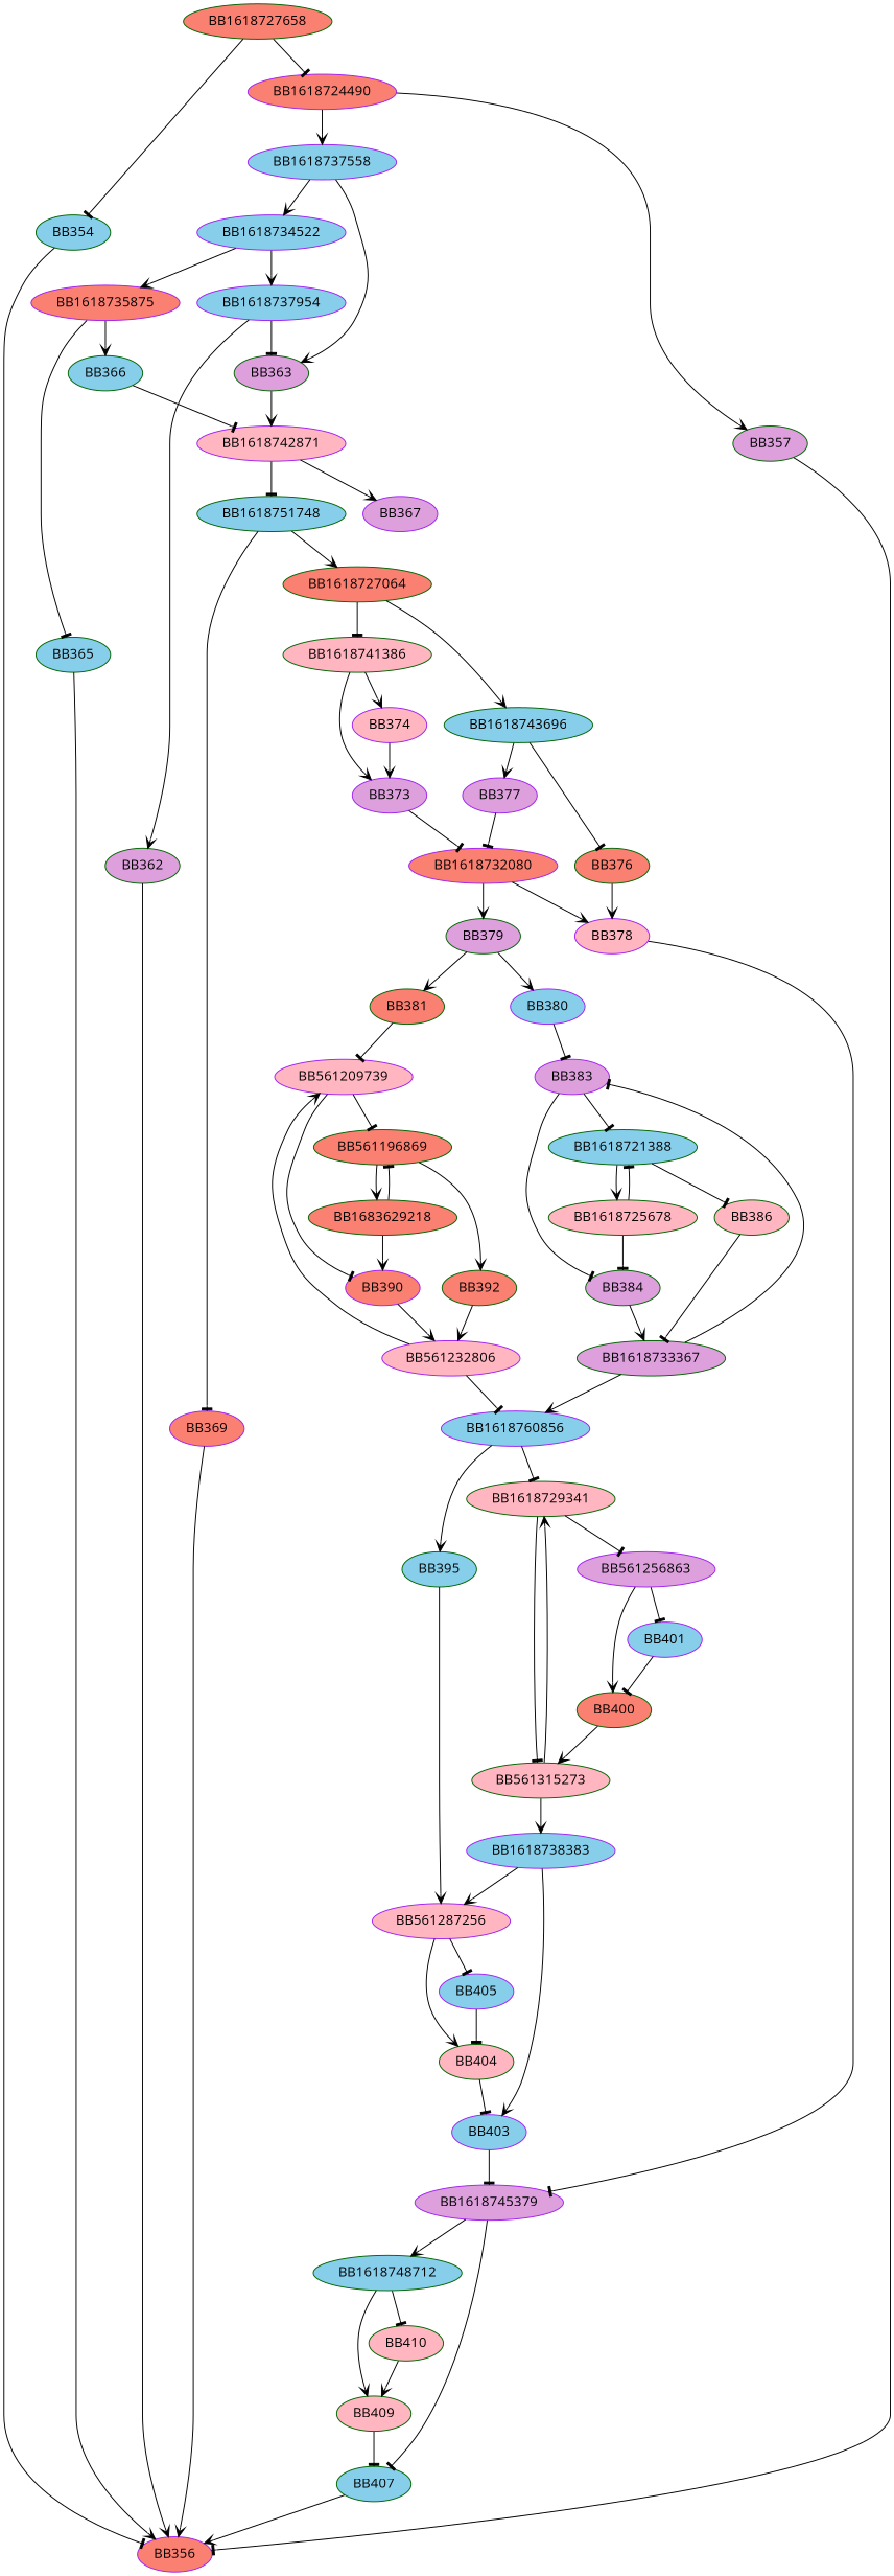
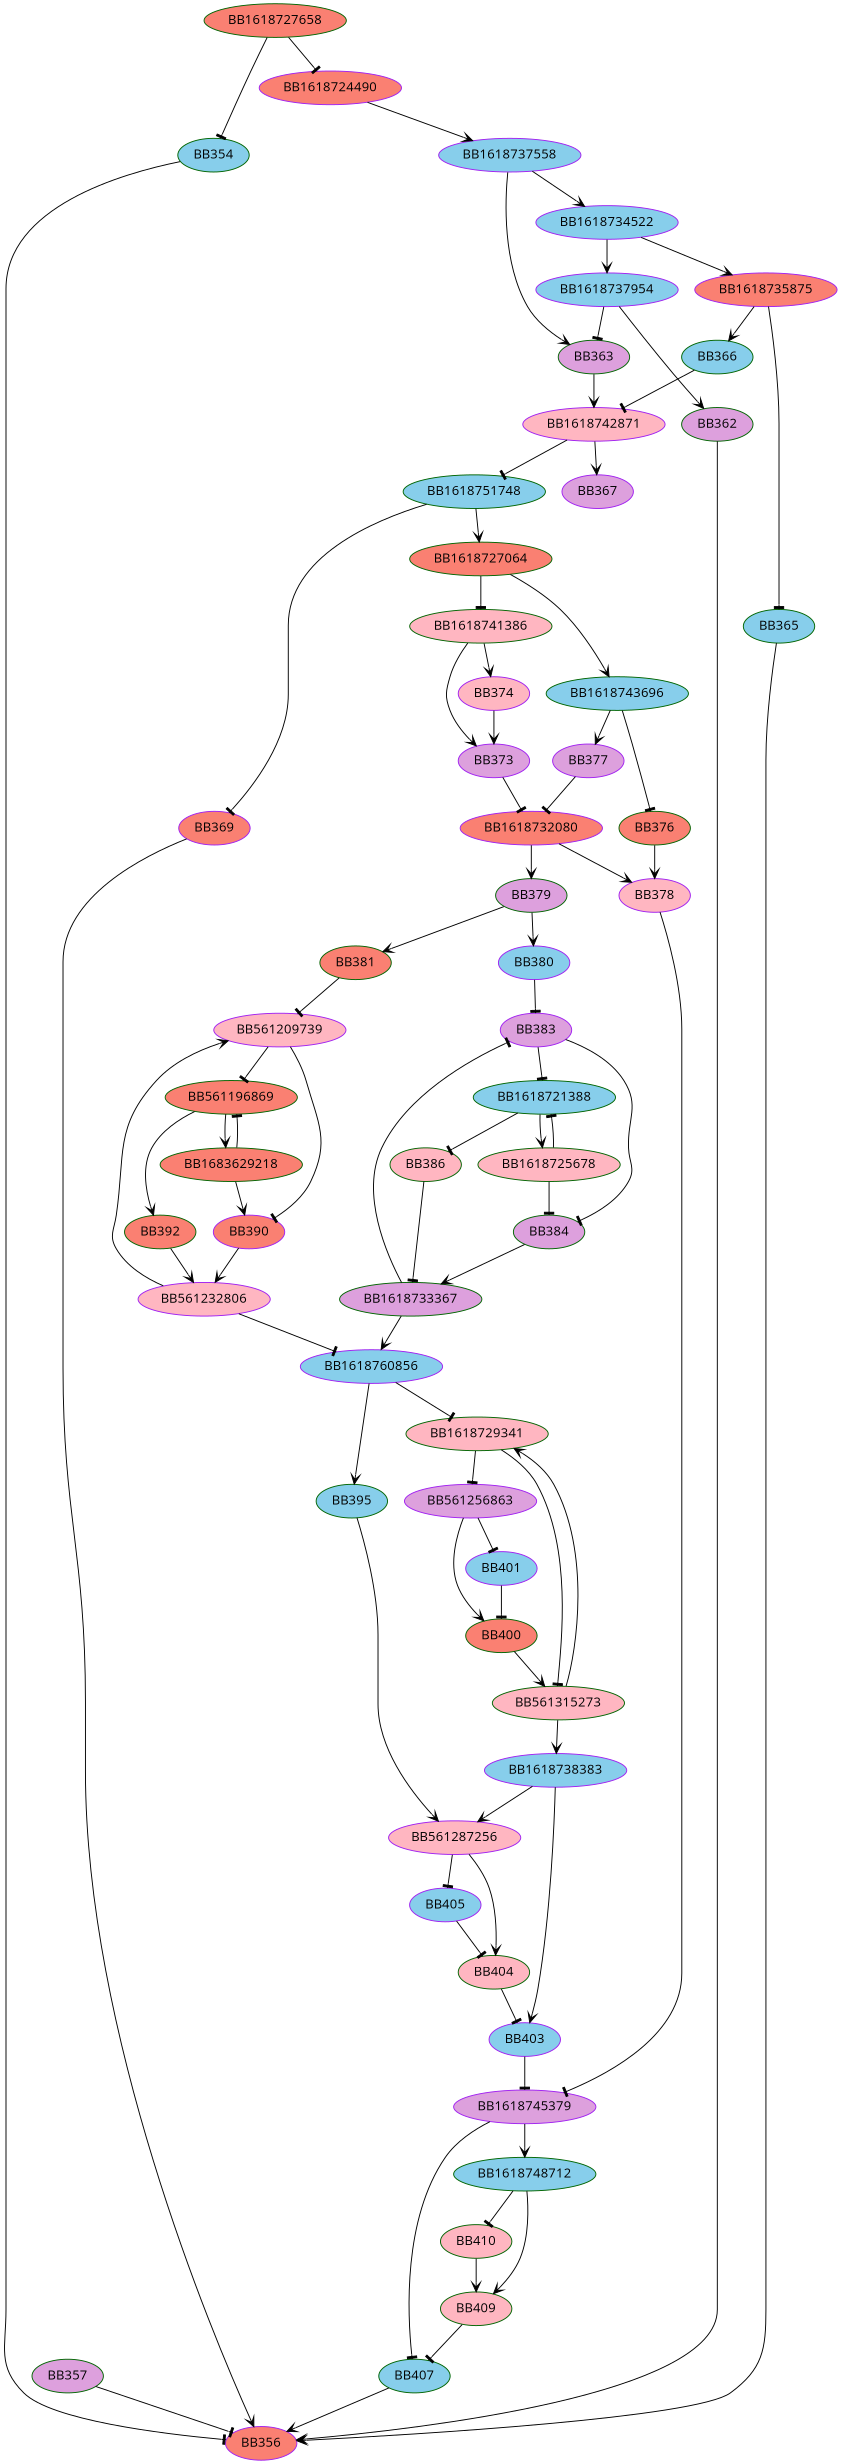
  digraph {
    fontname="Open Sans"
    node [color=darkgreen fillcolor=skyblue fontname="Open Sans" style=filled]
    edge [arrowhead=vee fontname="Open Sans"]
    BB1618727658 [fillcolor=salmon]
    BB354
    BB1618724490 [color=purple fillcolor=salmon]
    BB356 [color=purple fillcolor=salmon]
    BB357 [fillcolor=plum]
    BB1618737558 [color=purple]
    BB1618734522 [color=purple]
    BB363 [fillcolor=plum]
    BB1618737954 [color=purple]
    BB1618735875 [color=purple fillcolor=salmon]
    BB362 [fillcolor=plum]
    BB365
    BB366
    BB1618742871 [color=purple fillcolor=lightpink]
    BB367 [color=purple fillcolor=plum]
    BB1618751748
    BB369 [color=purple fillcolor=salmon]
    BB1618727064 [fillcolor=salmon]
    BB1618743696
    BB1618741386 [fillcolor=lightpink]
    BB376 [fillcolor=salmon]
    BB377 [color=purple fillcolor=plum]
    BB373 [color=purple fillcolor=plum]
    BB374 [color=purple fillcolor=lightpink]
    BB378 [color=purple fillcolor=lightpink]
    BB1618732080 [color=purple fillcolor=salmon]
    BB379 [fillcolor=plum]
    BB1618745379 [color=purple fillcolor=plum]
    BB380 [color=purple]
    BB381 [fillcolor=salmon]
    BB407
    BB1618748712
    BB383 [color=purple fillcolor=plum]
    BB561209739 [color=purple fillcolor=lightpink]
    BB384 [fillcolor=plum]
    BB1618721388
    BB390 [color=purple fillcolor=salmon]
    BB561196869 [fillcolor=salmon]
    BB561232806 [color=purple fillcolor=lightpink]
    BB392 [fillcolor=salmon]
    BB1683629218 [fillcolor=salmon]
    BB1618733367 [fillcolor=plum]
    BB386 [fillcolor=lightpink]
    BB1618725678 [fillcolor=lightpink]
    BB1618760856 [color=purple]
    BB395
    BB1618729341 [fillcolor=lightpink]
    BB561287256 [color=purple fillcolor=lightpink]
    BB561315273 [fillcolor=lightpink]
    BB561256863 [color=purple fillcolor=plum]
    BB404 [fillcolor=lightpink]
    BB405 [color=purple]
    BB1618738383 [color=purple]
    BB400 [fillcolor=salmon]
    BB401 [color=purple]
    BB403 [color=purple]
    BB409 [fillcolor=lightpink]
    BB410 [fillcolor=lightpink]
    BB1618727658 -> BB354 [arrowhead=tee]
    BB1618727658 -> BB1618724490 [arrowhead=tee]
    BB354 -> BB356 [arrowhead=tee]
-   BB1618724490 -> BB357
    BB1618724490 -> BB1618737558
    BB357 -> BB356 [arrowhead=tee]
    BB1618737558 -> BB1618734522
    BB1618737558 -> BB363
    BB1618734522 -> BB1618737954
    BB1618734522 -> BB1618735875
    BB363 -> BB1618742871
    BB1618737954 -> BB363 [arrowhead=tee]
    BB1618737954 -> BB362
    BB1618735875 -> BB365 [arrowhead=tee]
    BB1618735875 -> BB366
    BB362 -> BB356
    BB365 -> BB356
    BB366 -> BB1618742871 [arrowhead=tee]
    BB1618742871 -> BB367
    BB1618742871 -> BB1618751748 [arrowhead=tee]
    BB1618751748 -> BB369 [arrowhead=tee]
    BB1618751748 -> BB1618727064
    BB369 -> BB356
    BB1618727064 -> BB1618743696
    BB1618727064 -> BB1618741386 [arrowhead=tee]
    BB1618743696 -> BB376 [arrowhead=tee]
    BB1618743696 -> BB377
    BB1618741386 -> BB373
    BB1618741386 -> BB374
    BB376 -> BB378
    BB377 -> BB1618732080 [arrowhead=tee]
    BB373 -> BB1618732080 [arrowhead=tee]
    BB374 -> BB373
    BB378 -> BB1618745379 [arrowhead=tee]
    BB1618732080 -> BB378
    BB1618732080 -> BB379
    BB379 -> BB380
    BB379 -> BB381
    BB1618745379 -> BB407 [arrowhead=tee]
    BB1618745379 -> BB1618748712
    BB380 -> BB383 [arrowhead=tee]
    BB381 -> BB561209739 [arrowhead=tee]
    BB407 -> BB356
    BB1618748712 -> BB409
    BB1618748712 -> BB410 [arrowhead=tee]
    BB383 -> BB384 [arrowhead=tee]
    BB383 -> BB1618721388 [arrowhead=tee]
    BB561209739 -> BB390 [arrowhead=tee]
    BB561209739 -> BB561196869 [arrowhead=tee]
    BB384 -> BB1618733367
    BB1618721388 -> BB386 [arrowhead=tee]
    BB1618721388 -> BB1618725678
    BB390 -> BB561232806
    BB561196869 -> BB392
    BB561196869 -> BB1683629218
    BB561232806 -> BB561209739
    BB561232806 -> BB1618760856 [arrowhead=tee]
    BB392 -> BB561232806
    BB1683629218 -> BB390
    BB1683629218 -> BB561196869 [arrowhead=tee]
    BB1618733367 -> BB383 [arrowhead=tee]
    BB1618733367 -> BB1618760856
    BB386 -> BB1618733367 [arrowhead=tee]
    BB1618725678 -> BB384 [arrowhead=tee]
    BB1618725678 -> BB1618721388 [arrowhead=tee]
    BB1618760856 -> BB395
    BB1618760856 -> BB1618729341 [arrowhead=tee]
    BB395 -> BB561287256
    BB1618729341 -> BB561315273 [arrowhead=tee]
    BB1618729341 -> BB561256863 [arrowhead=tee]
    BB561287256 -> BB404
    BB561287256 -> BB405 [arrowhead=tee]
    BB561315273 -> BB1618729341
    BB561315273 -> BB1618738383
    BB561256863 -> BB400
    BB561256863 -> BB401 [arrowhead=tee]
    BB404 -> BB403 [arrowhead=tee]
    BB405 -> BB404 [arrowhead=tee]
    BB1618738383 -> BB561287256
    BB1618738383 -> BB403
    BB400 -> BB561315273
    BB401 -> BB400 [arrowhead=tee]
    BB403 -> BB1618745379 [arrowhead=tee]
    BB409 -> BB407 [arrowhead=tee]
    BB410 -> BB409
  }
